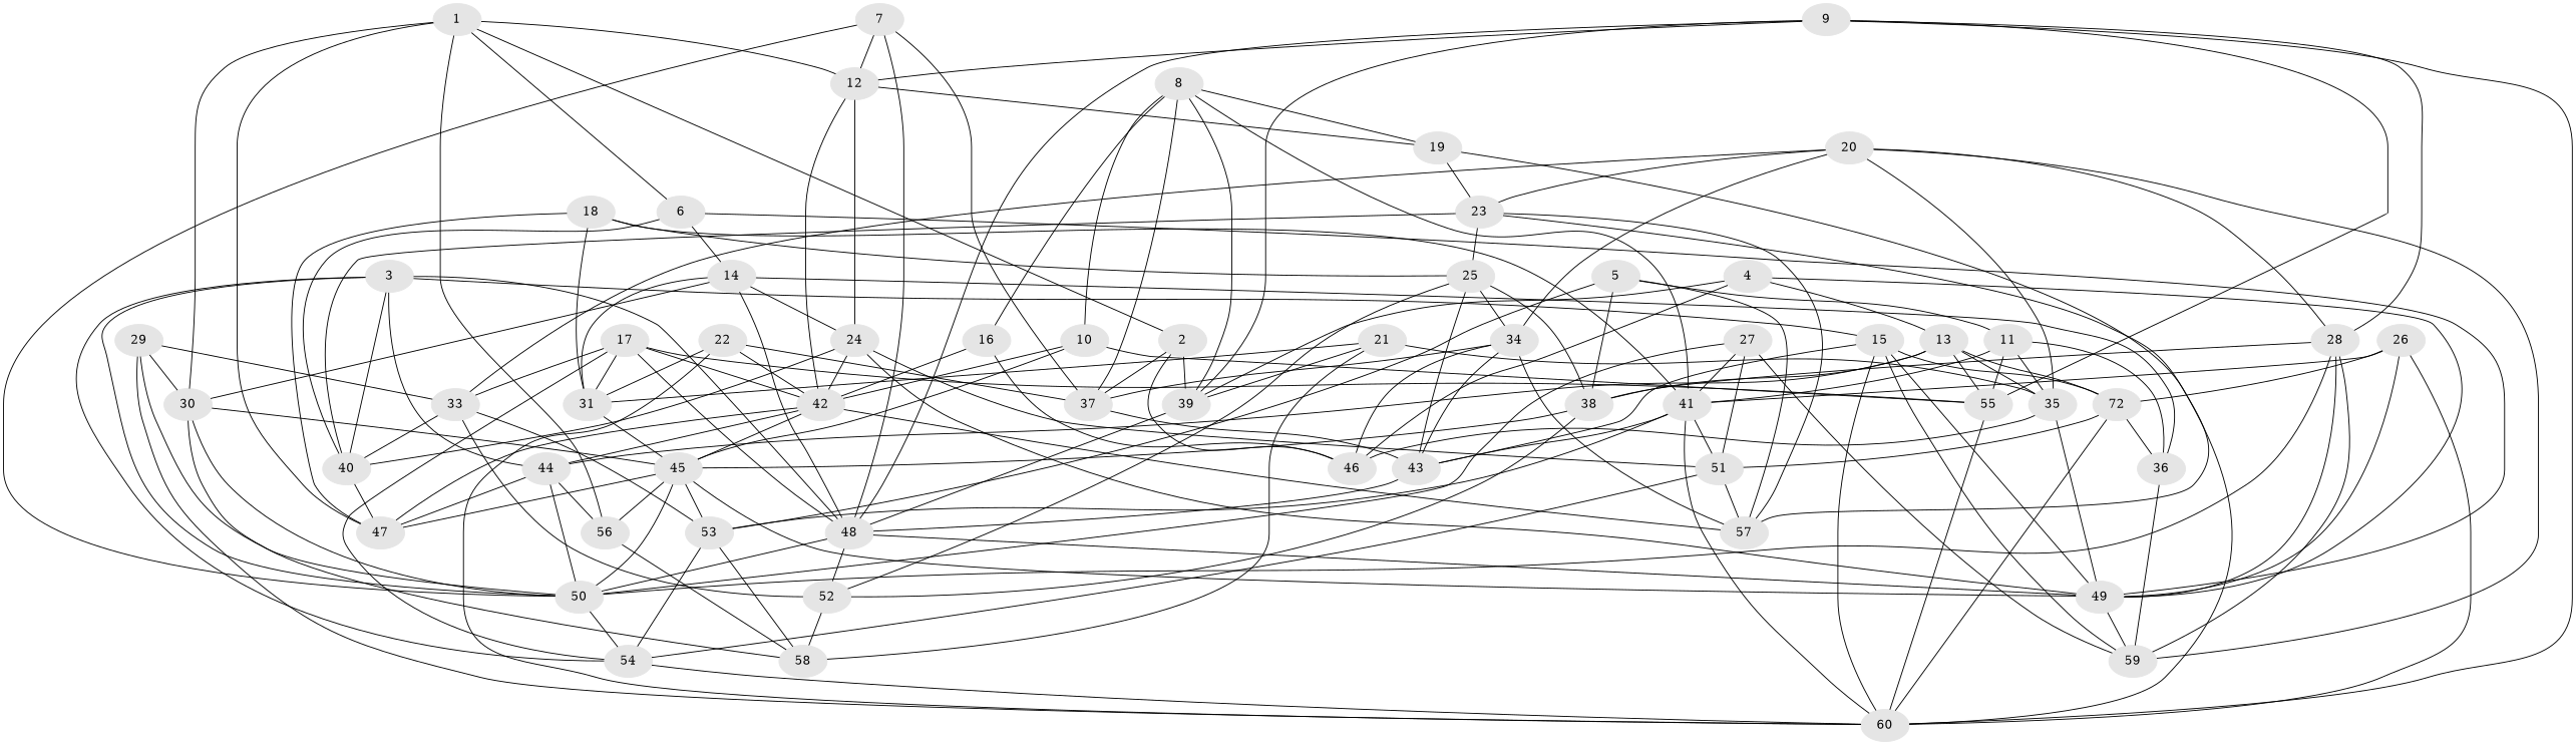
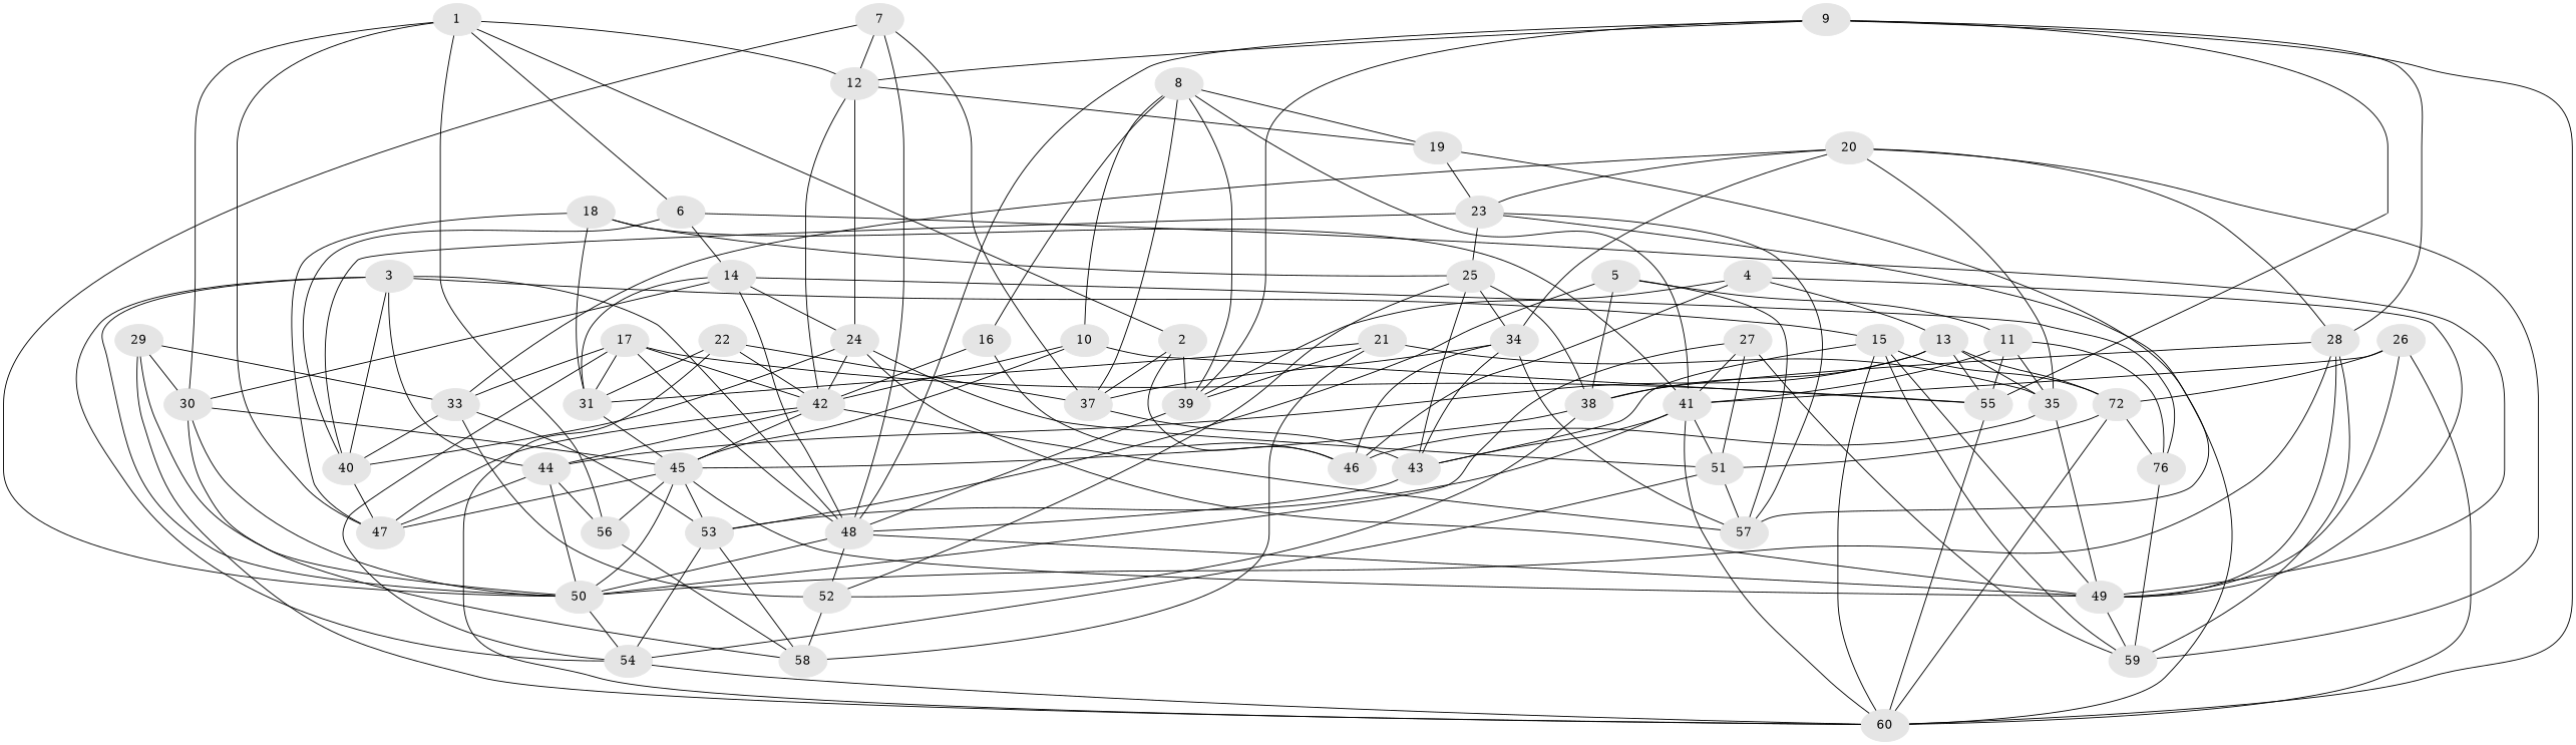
  graph {
    node [color=gray90 style=filled]
    edge [weight=1.0]
    1
    2
    6
    12
    30
    47
    56
    37
    39
    46
    40
    49
    14
    19
    42
    24
    50
    45
    58
    43
    48
    3
    15
    44
    54
    60
    n27 [label=72]
    59
    52
    4
    13
    38
    55
    35
    5
    11
    53
    57
    41
-   36
+   36 [label=76]
    31
    7
    8
    10
    16
    23
    51
    9
    28
    17
    33
    18
    25
    34
    20
    21
    22
    26
    27
    29
    1 -- 2
    1 -- 6
    1 -- 12
    1 -- 30
    1 -- 47
    1 -- 56
    2 -- 37
    2 -- 39
    2 -- 46
    6 -- 40
    6 -- 49
    6 -- 14
    12 -- 19
    12 -- 42
    12 -- 24
    30 -- 50
    30 -- 45
    30 -- 58
    56 -- 58
    37 -- 43
    39 -- 48
    40 -- 47
    49 -- 59
    14 -- 30
    14 -- 24
    14 -- 48
    14 -- 36
    14 -- 31
    19 -- 57
    19 -- 23
    42 -- 47
    42 -- 45
    42 -- 44
    42 -- 57
    24 -- 40
    24 -- 49
    24 -- 42
    24 -- 51
    50 -- 54
    45 -- 47
    45 -- 56
    45 -- 49
    45 -- 50
    45 -- 53
    43 -- 48
    48 -- 49
    48 -- 50
    48 -- 52
    3 -- 40
    3 -- 50
    3 -- 48
    3 -- 15
    3 -- 44
    3 -- 54
    15 -- 49
    15 -- 43
    15 -- 60
    15 -- n27
    15 -- 59
    44 -- 47
    44 -- 56
    44 -- 50
    54 -- 60
    n27 -- 60
    n27 -- 36
    n27 -- 51
    52 -- 58 [weight=2.0]
    4 -- 39
    4 -- 46
    4 -- 49
    4 -- 13
    13 -- 44
    13 -- n27
    13 -- 38
    13 -- 55
    13 -- 35
    38 -- 45
    38 -- 52
    55 -- 60
    35 -- 46
    35 -- 49
    5 -- 38
    5 -- 11
    5 -- 53
    5 -- 57
    11 -- 55
    11 -- 35
    11 -- 41 [weight=2.0]
    11 -- 36
    53 -- 58
    53 -- 54
    41 -- 43
    41 -- 60
    41 -- 53
    41 -- 51
    36 -- 59
    31 -- 45
    7 -- 12
    7 -- 37
    7 -- 50
    7 -- 48
    8 -- 37
    8 -- 39
    8 -- 19
    8 -- 41
    8 -- 10
    8 -- 16
    10 -- 42
    10 -- 45
    10 -- 55
    16 -- 46 [weight=2.0]
    16 -- 42
    23 -- 40
    23 -- 60
    23 -- 57
    23 -- 25
    51 -- 54
    51 -- 57
    9 -- 12
    9 -- 39
    9 -- 48
    9 -- 60
    9 -- 55
    9 -- 28
    28 -- 49
    28 -- 50
    28 -- 59
    28 -- 38
    17 -- 42
    17 -- 48
    17 -- 54
    17 -- 55
    17 -- 31
    17 -- 33
    33 -- 40
    33 -- 52
    33 -- 53
    18 -- 47
    18 -- 41
    18 -- 31
    18 -- 25
    25 -- 43
    25 -- 52
    25 -- 38
    25 -- 34
    34 -- 37
    34 -- 46
    34 -- 43
    34 -- 57
    20 -- 59
    20 -- 35
    20 -- 23
    20 -- 28
    20 -- 33
    20 -- 34
    21 -- 39
    21 -- 58
    21 -- 35
    21 -- 31
    22 -- 37
    22 -- 42
    22 -- 60
    22 -- 31
    26 -- 49
    26 -- 60
    26 -- n27
    26 -- 41
    27 -- 50
    27 -- 59
    27 -- 41
    27 -- 51
    29 -- 30
    29 -- 50
    29 -- 60
    29 -- 33
  }
